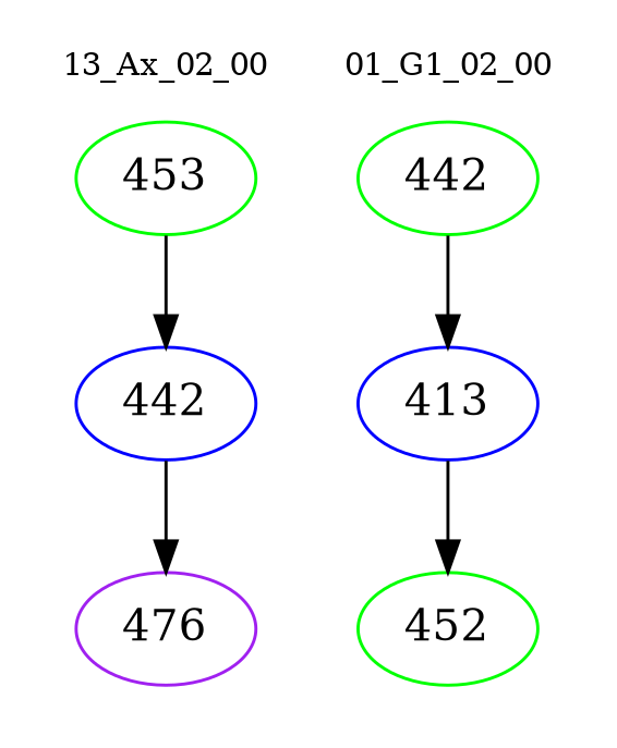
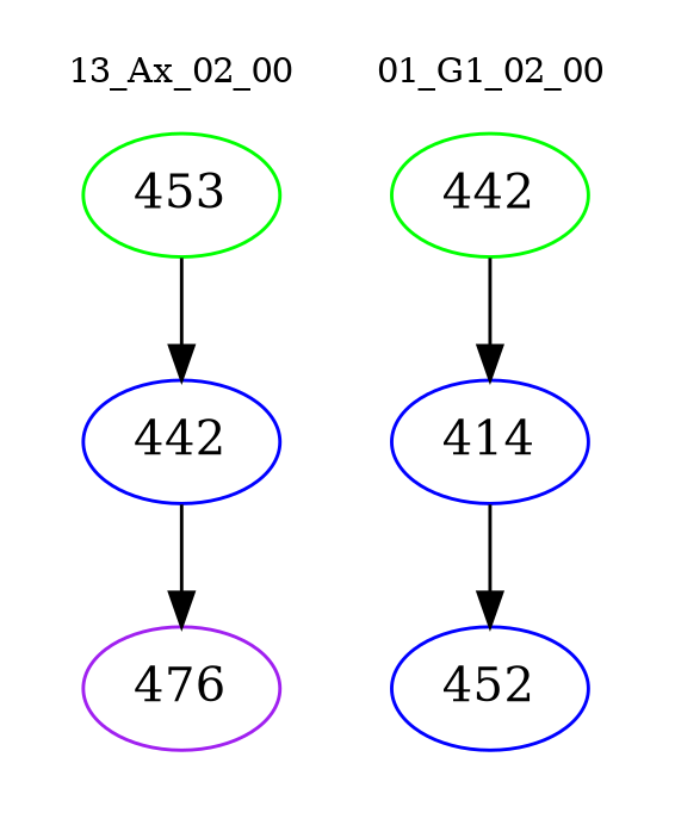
  digraph {
    node [color=blue]
    edge [color=black]
    n1 [color=green label=453]
    n2 [label=442]
    n3 [color=purple label=476]
    n4 [color=green label=442]
-   n5 [label=413]
-   n6 [color=green label=452]
+   n5 [label=414]
+   n6 [label=452]
    subgraph cluster_1 {
      color=white
      fontsize=10
      label="13_Ax_02_00"
      n1
      n2
      n3
    }
    subgraph cluster_2 {
      color=white
      fontsize=10
      label="01_G1_02_00"
      n4
      n5
      n6
    }
    n1 -> n2
    n2 -> n3
    n4 -> n5
    n5 -> n6
  }
